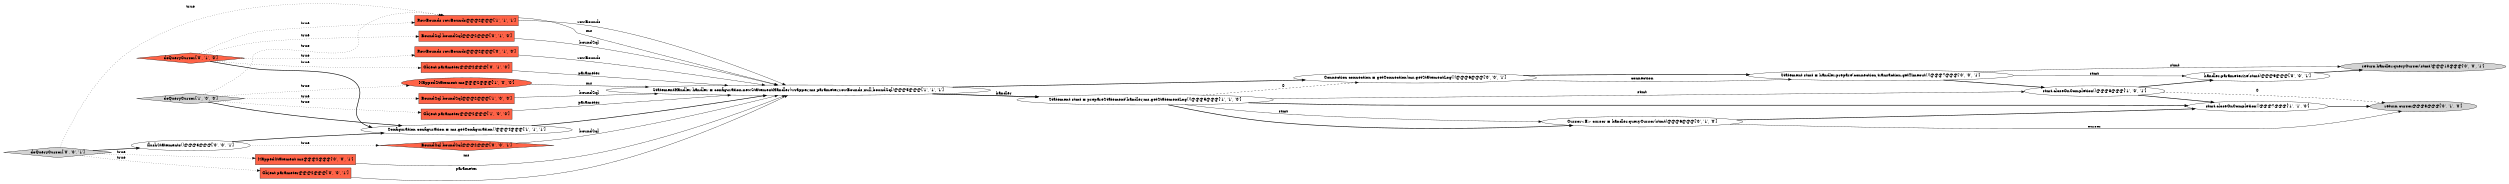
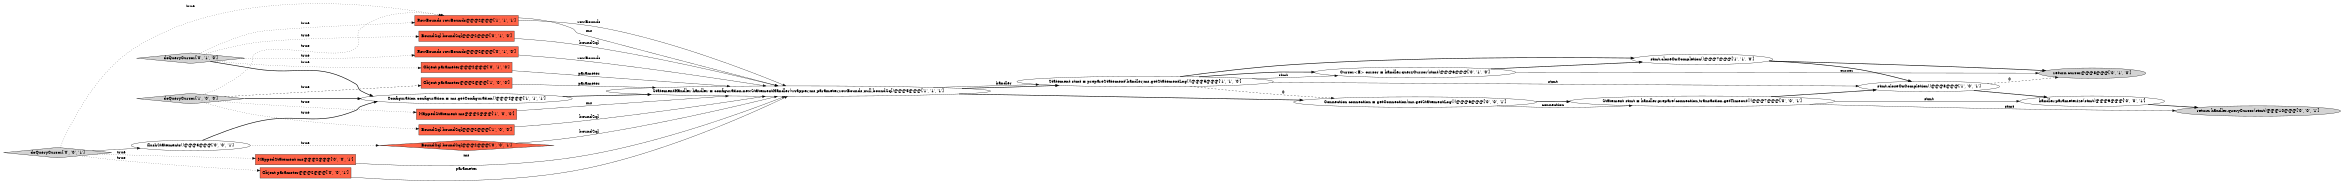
  digraph {
    rankdir=LR
    node [fillcolor=white shape=ellipse style=filled]
    edge [style=solid]
    n1 [label="stmt.closeOnCompletion()@@@7@@@['1', '1', '0']"]
    n2 [label="stmt.closeOnCompletion()@@@8@@@['1', '0', '1']"]
    n3 [fillcolor=lightgray label="return cursor@@@8@@@['0', '1', '0']"]
    n4 [label="handler.parameterize(stmt)@@@9@@@['0', '0', '1']"]
    n5 [fillcolor=tomato label="RowBounds rowBounds@@@2@@@['1', '1', '1']" shape=box]
    n6 [label="StatementHandler handler = configuration.newStatementHandler(wrapper,ms,parameter,rowBounds,null,boundSql)@@@5@@@['1', '1', '1']"]
    n7 [label="Connection connection = getConnection(ms.getStatementLog())@@@6@@@['0', '0', '1']"]
    n8 [label="Statement stmt = prepareStatement(handler,ms.getStatementLog())@@@5@@@['1', '1', '0']"]
    n9 [fillcolor=tomato label="BoundSql boundSql@@@2@@@['1', '0', '0']" shape=box]
    n10 [label="flushStatements()@@@3@@@['0', '0', '1']"]
    n11 [label="Configuration configuration = ms.getConfiguration()@@@4@@@['1', '1', '1']"]
    n12 [fillcolor=tomato label="BoundSql boundSql@@@2@@@['0', '0', '1']" shape=diamond]
-   n13 [fillcolor=tomato label="doQueryCursor['0', '1', '0']" shape=diamond]
+   n13 [fillcolor=lightgray label="doQueryCursor['0', '1', '0']" shape=diamond]
    n14 [fillcolor=tomato label="BoundSql boundSql@@@2@@@['0', '1', '0']" shape=box]
    n15 [fillcolor=tomato label="RowBounds rowBounds@@@2@@@['0', '1', '0']" shape=box]
    n16 [fillcolor=tomato label="Object parameter@@@2@@@['0', '1', '0']" shape=box]
    n17 [fillcolor=lightgray label="doQueryCursor['0', '0', '1']" shape=diamond]
    n18 [fillcolor=tomato label="MappedStatement ms@@@2@@@['0', '0', '1']" shape=box]
    n19 [fillcolor=tomato label="Object parameter@@@2@@@['0', '0', '1']" shape=box]
    n20 [label="Statement stmt = handler.prepare(connection,transaction.getTimeout())@@@7@@@['0', '0', '1']"]
    n21 [fillcolor=lightgray label="return handler.queryCursor(stmt)@@@10@@@['0', '0', '1']"]
    n22 [label="Cursor<E> cursor = handler.queryCursor(stmt)@@@6@@@['0', '1', '0']"]
    n23 [fillcolor=tomato label="Object parameter@@@2@@@['1', '0', '0']" shape=box]
    n24 [fillcolor=lightgray label="doQueryCursor['1', '0', '0']" shape=diamond]
-   n25 [fillcolor=tomato label="MappedStatement ms@@@2@@@['1', '0', '0']"]
-   n2 -> n1 [style=bold]
+   n25 [fillcolor=tomato label="MappedStatement ms@@@2@@@['1', '0', '0']" shape=box]
+   n1 -> n2 [style=bold]
    n1 -> n3 [style=bold]
    n2 -> n3 [label=0 style=dashed]
    n2 -> n4 [style=bold]
    n4 -> n21 [style=bold]
    n5 -> n6 [label=rowBounds]
    n5 -> n6 [label=ms]
    n6 -> n7 [style=bold]
    n6 -> n8 [style=bold]
    n6 -> n8 [label=handler]
    n7 -> n20 [style=bold]
    n7 -> n20 [label=connection]
    n8 -> n1 [style=bold]
    n8 -> n2 [label=stmt]
    n8 -> n7 [label=0 style=dashed]
    n8 -> n22 [style=bold]
    n8 -> n22 [label=stmt]
    n9 -> n6 [label=boundSql]
    n10 -> n11 [style=bold]
    n10 -> n12 [label=true style=dotted]
    n11 -> n6 [style=bold]
    n12 -> n6 [label=boundSql]
    n13 -> n5 [label=true style=dotted]
    n13 -> n11 [style=bold]
    n13 -> n14 [label=true style=dotted]
    n13 -> n15 [label=true style=dotted]
    n13 -> n16 [label=true style=dotted]
    n14 -> n6 [label=boundSql]
    n15 -> n6 [label=rowBounds]
    n16 -> n6 [label=parameter]
    n17 -> n5 [label=true style=dotted]
-   n17 -> n10 [style=bold]
+   n17 -> n10
    n17 -> n18 [label=true style=dotted]
    n17 -> n19 [label=true style=dotted]
    n18 -> n6 [label=ms]
    n19 -> n6 [label=parameter]
    n20 -> n2 [style=bold]
    n20 -> n4 [label=stmt]
    n20 -> n21 [label=stmt]
    n22 -> n1 [style=bold]
    n22 -> n3 [label=cursor]
    n23 -> n6 [label=parameter]
    n24 -> n5 [label=true style=dotted]
    n24 -> n9 [label=true style=dotted]
    n24 -> n11 [style=bold]
-   n24 -> n23 [label=true style=dotted]
+   n24 -> n23 [label=true style=dashed]
    n24 -> n25 [label=true style=dotted]
    n25 -> n6 [label=ms]
  }
